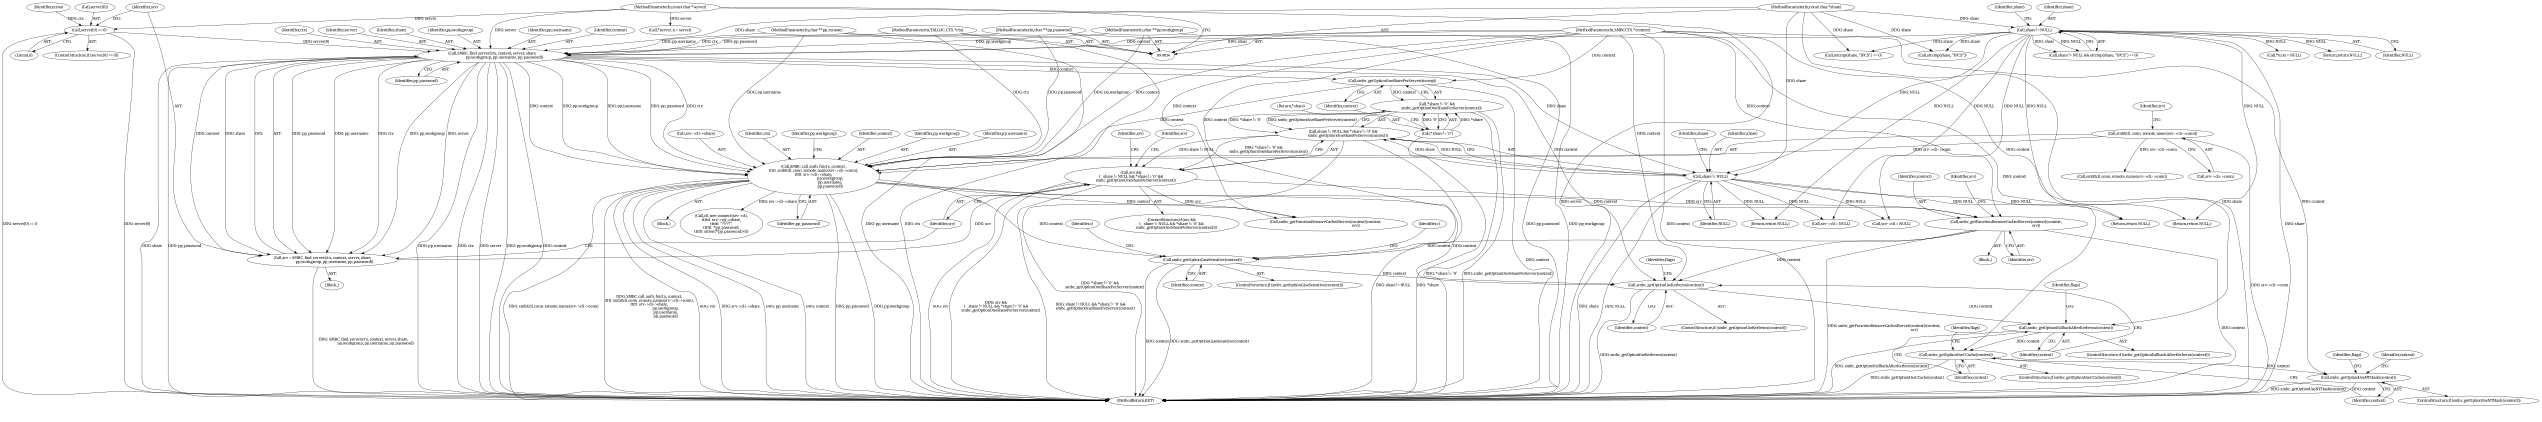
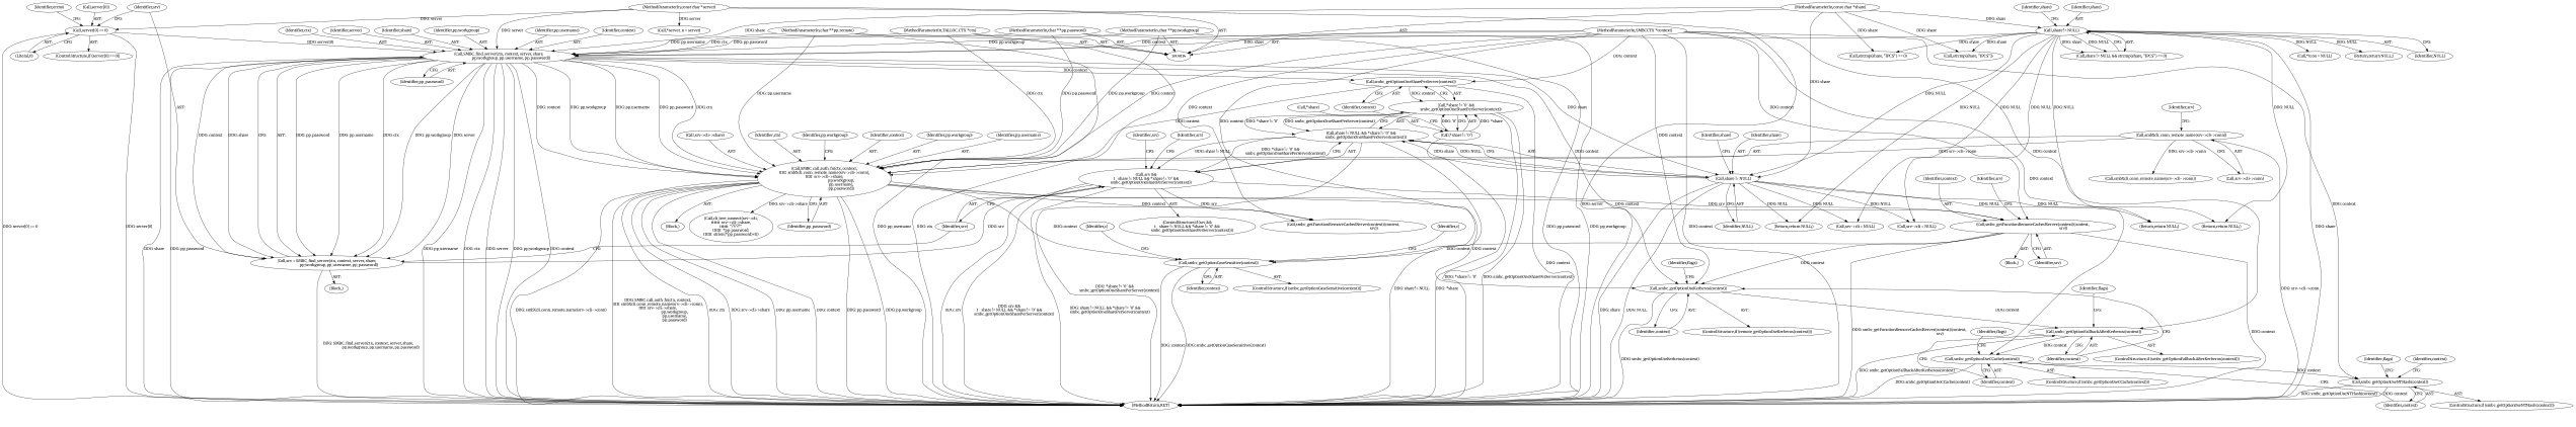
  digraph {
    fontname=Merriweather
    node [fontname=Merriweather]
    edge [fontname=Merriweather]
    n1 [label="(Call,smbc_getFunctionRemoveCachedServer(context)(context,\n                                                                            srv))"]
    n2 [label="(Call,smbc_getOptionCaseSensitive(context))"]
    n3 [label="(Call,smbc_getOptionUseKerberos(context))"]
    n4 [label="(MethodReturn,RET)"]
    n5 [label="(Block,)"]
    n6 [label="(Identifier,srv)"]
    n7 [label="(ControlStructure,if (smbc_getOptionCaseSensitive(context)))"]
    n8 [label="(Identifier,context)"]
    n9 [label="(Call,smbc_getOptionFallbackAfterKerberos(context))"]
-   n10 [label="(ControlStructure,if (smbc_getOptionUseKerberos(context)))"]
+   n10 [label="(ControlStructure,if (remote_getOptionUseKerberos(context)))"]
    n11 [label="(Identifier,context)"]
    n12 [label="(Call,SMBC_call_auth_fn(ctx, context,\n\t\t\t\t\t  smbXcli_conn_remote_name(srv->cli->conn),\n\t\t\t\t\t  srv->cli->share,\n                                          pp_workgroup,\n                                          pp_username,\n                                          pp_password))"]
    n13 [label="(Block,)"]
    n14 [label="(Call,cli_tree_connect(srv->cli,\n\t\t\t\t\t\t  srv->cli->share,\n\t\t\t\t\t\t  \"?????\",\n\t\t\t\t\t\t  *pp_password,\n\t\t\t\t\t\t  strlen(*pp_password)+1))"]
    n15 [label="(Call,smbc_getFunctionRemoveCachedServer(context)(context,\n                                                                            srv))"]
    n16 [label="(Identifier,pp_password)"]
    n17 [label="(Call,SMBC_find_server(ctx, context, server, share,\n                               pp_workgroup, pp_username, pp_password))"]
-   n18 [label="(Call,smbc_getOptionOneSharePerServer(strcmp))"]
+   n18 [label="(Call,smbc_getOptionOneSharePerServer(context))"]
    n19 [label="(Call,srv = SMBC_find_server(ctx, context, server, share,\n                               pp_workgroup, pp_username, pp_password))"]
    n20 [label="(Call,share != NULL)"]
    n21 [label="(Identifier,pp_password)"]
    n22 [label="(Call,*share != '\0' &&\n            smbc_getOptionOneSharePerServer(context))"]
    n23 [label="(Identifier,context)"]
    n24 [label="(Call,srv &&\n\t    share != NULL && *share != '\0' &&\n            smbc_getOptionOneSharePerServer(context))"]
    n25 [label="(Block,)"]
    n26 [label="(Return,return NULL;)"]
    n27 [label="(Return,return NULL;)"]
    n28 [label="(Call,srv->cli = NULL)"]
    n29 [label="(Return,return NULL;)"]
    n30 [label="(Call,srv->cli = NULL)"]
    n31 [label="(Call,share != NULL && *share != '\0' &&\n            smbc_getOptionOneSharePerServer(context))"]
    n32 [label="(Identifier,NULL)"]
    n33 [label="(MethodParameterIn,TALLOC_CTX *ctx)"]
    1000114
    n35 [label="(MethodParameterIn,SMBCCTX *context)"]
    n36 [label="(Call,smbc_getOptionUseCCache(context))"]
    n37 [label="(Call,smbc_getOptionUseNTHash(context))"]
    n38 [label="(ControlStructure,if (smbc_getOptionFallbackAfterKerberos(context)))"]
    n39 [label="(Identifier,context)"]
    n40 [label="(Identifier,context)"]
    n41 [label="(ControlStructure,if (smbc_getOptionUseCCache(context)))"]
    n42 [label="(ControlStructure,if (smbc_getOptionUseNTHash(context)))"]
    n43 [label="(Identifier,context)"]
    n44 [label="(Call,server[0] == 0)"]
    n45 [label="(Literal,0)"]
    n46 [label="(ControlStructure,if (server[0] == 0))"]
    n47 [label="(MethodParameterIn,const char *server)"]
    n48 [label="(Call,*server_n = server)"]
    n49 [label="(Call,share != NULL)"]
    n50 [label="(Call,strcmp(share, \"IPC$\"))"]
    n51 [label="(Identifier,NULL)"]
    n52 [label="(Call,share != NULL && strcmp(share, \"IPC$\") == 0)"]
    n53 [label="(Call,strcmp(share, \"IPC$\") == 0)"]
    n54 [label="(Call,*tcon = NULL)"]
    n55 [label="(Return,return NULL;)"]
    n56 [label="(MethodParameterIn,const char *share)"]
    n57 [label="(MethodParameterIn,char **pp_workgroup)"]
    n58 [label="(MethodParameterIn,char **pp_remote)"]
    n59 [label="(MethodParameterIn,char **pp_password)"]
    n60 [label="(Call,*share != '\0')"]
    n61 [label="(Call,smbXcli_conn_remote_name(srv->cli->conn))"]
    n62 [label="(Call,srv->cli->conn)"]
    n63 [label="(Call,smbXcli_conn_remote_name(srv->cli->conn))"]
    n64 [label="(ControlStructure,if (srv &&\n\t    share != NULL && *share != '\0' &&\n            smbc_getOptionOneSharePerServer(context)))"]
    n65 [label="(Identifier,srv)"]
    n66 [label="(Identifier,srv)"]
    n67 [label="(Call,srv->cli->share)"]
    n68 [label="(Identifier,flags)"]
    n69 [label="(Identifier,share)"]
    n70 [label="(Identifier,errno)"]
    n71 [label="(Identifier,srv)"]
    n72 [label="(Identifier,pp_username)"]
    n73 [label="(Identifier,c)"]
    n74 [label="(Identifier,srv)"]
    n75 [label="(Identifier,ctx)"]
    n76 [label="(Identifier,share)"]
    n77 [label="(Identifier,share)"]
    n78 [label="(Identifier,srv)"]
    n79 [label="(Identifier,context)"]
    n80 [label="(Identifier,context)"]
    n81 [label="(Identifier,context)"]
    n82 [label="(Identifier,c)"]
    n83 [label="(Identifier,flags)"]
    n84 [label="(Identifier,flags)"]
    n85 [label="(Identifier,share)"]
    n86 [label="(Identifier,ctx)"]
    n87 [label="(Call,server[0])"]
    n88 [label="(Identifier,pp_workgroup)"]
    n89 [label="(Identifier,context)"]
    n90 [label="(Identifier,share)"]
    n91 [label="(Identifier,srv)"]
    n92 [label="(Identifier,flags)"]
    n93 [label="(Identifier,pp_workgroup)"]
-   n94 [label="(Return,*share)"]
+   n94 [label="(Call,*share)"]
    n95 [label="(Identifier,server)"]
    n96 [label="(Identifier,pp_workgroup)"]
    n97 [label="(Identifier,pp_username)"]
    n1 -> n2 [label="DDG: context"]
    n1 -> n3 [label="DDG: context"]
    n1 -> n4 [label="DDG: context"]
    n1 -> n4 [label="DDG: smbc_getFunctionRemoveCachedServer(context)(context,\n                                                                            srv)"]
    n1 -> n5 [label="AST: "]
    n1 -> n6 [label="CFG: "]
-   n2 -> n3 [label="DDG: context"]
    n2 -> n4 [label="DDG: context"]
    n2 -> n4 [label="DDG: smbc_getOptionCaseSensitive(context)"]
    n2 -> n7 [label="AST: "]
    n2 -> n8 [label="CFG: "]
    n3 -> n4 [label="DDG: smbc_getOptionUseKerberos(context)"]
    n3 -> n9 [label="DDG: context"]
    n3 -> n10 [label="AST: "]
    n3 -> n11 [label="CFG: "]
    n6 -> n1 [label="AST: "]
    n8 -> n2 [label="AST: "]
    n9 -> n4 [label="DDG: smbc_getOptionFallbackAfterKerberos(context)"]
    n9 -> n36 [label="DDG: context"]
    n9 -> n38 [label="AST: "]
    n9 -> n39 [label="CFG: "]
    n11 -> n3 [label="AST: "]
    n12 -> n1 [label="DDG: context"]
    n12 -> n2 [label="DDG: context"]
    n12 -> n3 [label="DDG: context"]
    n12 -> n4 [label="DDG: ctx"]
    n12 -> n4 [label="DDG: smbXcli_conn_remote_name(srv->cli->conn)"]
    n12 -> n4 [label="DDG: srv->cli->share"]
    n12 -> n4 [label="DDG: pp_username"]
    n12 -> n4 [label="DDG: context"]
    n12 -> n4 [label="DDG: pp_password"]
    n12 -> n4 [label="DDG: pp_workgroup"]
    n12 -> n4 [label="DDG: SMBC_call_auth_fn(ctx, context,\n\t\t\t\t\t  smbXcli_conn_remote_name(srv->cli->conn),\n\t\t\t\t\t  srv->cli->share,\n                                          pp_workgroup,\n                                          pp_username,\n                                          pp_password)"]
    n12 -> n13 [label="AST: "]
    n12 -> n14 [label="DDG: srv->cli->share"]
    n12 -> n15 [label="DDG: context"]
    n12 -> n16 [label="CFG: "]
    n16 -> n12 [label="AST: "]
    n17 -> n3 [label="DDG: context"]
    n17 -> n4 [label="DDG: pp_password"]
    n17 -> n4 [label="DDG: pp_username"]
    n17 -> n4 [label="DDG: ctx"]
    n17 -> n4 [label="DDG: server"]
    n17 -> n4 [label="DDG: pp_workgroup"]
    n17 -> n4 [label="DDG: context"]
    n17 -> n4 [label="DDG: share"]
    n17 -> n12 [label="DDG: ctx"]
    n17 -> n12 [label="DDG: context"]
    n17 -> n12 [label="DDG: pp_workgroup"]
    n17 -> n12 [label="DDG: pp_username"]
    n17 -> n12 [label="DDG: pp_password"]
    n17 -> n18 [label="DDG: context"]
    n17 -> n19 [label="AST: "]
    n17 -> n19 [label="DDG: server"]
    n17 -> n19 [label="DDG: pp_password"]
    n17 -> n19 [label="DDG: pp_username"]
    n17 -> n19 [label="DDG: ctx"]
    n17 -> n19 [label="DDG: pp_workgroup"]
    n17 -> n19 [label="DDG: context"]
    n17 -> n19 [label="DDG: share"]
    n17 -> n20 [label="DDG: share"]
    n17 -> n21 [label="CFG: "]
    n18 -> n4 [label="DDG: context"]
    n18 -> n12 [label="DDG: context"]
    n18 -> n22 [label="AST: "]
    n18 -> n22 [label="DDG: context"]
    n18 -> n23 [label="CFG: "]
    n19 -> n4 [label="DDG: SMBC_find_server(ctx, context, server, share,\n                               pp_workgroup, pp_username, pp_password)"]
    n19 -> n17 [label="CFG: "]
    n19 -> n24 [label="DDG: srv"]
    n19 -> n25 [label="AST: "]
    n20 -> n4 [label="DDG: NULL"]
    n20 -> n4 [label="DDG: share"]
    n20 -> n26 [label="DDG: NULL"]
    n20 -> n27 [label="DDG: NULL"]
    n20 -> n28 [label="DDG: NULL"]
    n20 -> n29 [label="DDG: NULL"]
    n20 -> n30 [label="DDG: NULL"]
    n20 -> n31 [label="AST: "]
    n20 -> n31 [label="DDG: share"]
    n20 -> n31 [label="DDG: NULL"]
    n20 -> n32 [label="CFG: "]
    n21 -> n17 [label="AST: "]
    n22 -> n4 [label="DDG: *share != '\0'"]
    n22 -> n4 [label="DDG: smbc_getOptionOneSharePerServer(context)"]
    n22 -> n18 [label="CFG: "]
    n22 -> n31 [label="AST: "]
    n22 -> n31 [label="DDG: *share != '\0'"]
    n22 -> n31 [label="DDG: smbc_getOptionOneSharePerServer(context)"]
    n22 -> n60 [label="CFG: "]
    n23 -> n18 [label="AST: "]
    n23 -> n60 [label="CFG: "]
    n24 -> n1 [label="DDG: srv"]
    n24 -> n4 [label="DDG: srv &&\n\t    share != NULL && *share != '\0' &&\n            smbc_getOptionOneSharePerServer(context)"]
    n24 -> n4 [label="DDG: share != NULL && *share != '\0' &&\n            smbc_getOptionOneSharePerServer(context)"]
    n24 -> n4 [label="DDG: srv"]
    n24 -> n15 [label="DDG: srv"]
    n24 -> n31 [label="CFG: "]
    n24 -> n64 [label="AST: "]
    n24 -> n65 [label="CFG: "]
    n31 -> n4 [label="DDG: *share != '\0' &&\n            smbc_getOptionOneSharePerServer(context)"]
    n31 -> n4 [label="DDG: share != NULL"]
    n31 -> n20 [label="CFG: "]
    n31 -> n22 [label="CFG: "]
    n31 -> n24 [label="AST: "]
    n31 -> n24 [label="DDG: share != NULL"]
    n31 -> n24 [label="DDG: *share != '\0' &&\n            smbc_getOptionOneSharePerServer(context)"]
    n32 -> n20 [label="AST: "]
    n33 -> n4 [label="DDG: ctx"]
    n33 -> n12 [label="DDG: ctx"]
    n33 -> n17 [label="DDG: ctx"]
    n33 -> 1000114 [label="AST: "]
    n35 -> n1 [label="DDG: context"]
    n35 -> n2 [label="DDG: context"]
    n35 -> n3 [label="DDG: context"]
    n35 -> n4 [label="DDG: context"]
    n35 -> n9 [label="DDG: context"]
    n35 -> n12 [label="DDG: context"]
    n35 -> n15 [label="DDG: context"]
    n35 -> n17 [label="DDG: context"]
    n35 -> n18 [label="DDG: context"]
    n35 -> 1000114 [label="AST: "]
    n35 -> n36 [label="DDG: context"]
    n35 -> n37 [label="DDG: context"]
    n36 -> n4 [label="DDG: smbc_getOptionUseCCache(context)"]
    n36 -> n37 [label="DDG: context"]
    n36 -> n40 [label="CFG: "]
    n36 -> n41 [label="AST: "]
    n37 -> n4 [label="DDG: context"]
    n37 -> n4 [label="DDG: smbc_getOptionUseNTHash(context)"]
    n37 -> n42 [label="AST: "]
    n37 -> n43 [label="CFG: "]
    n39 -> n3 [label="CFG: "]
    n39 -> n9 [label="AST: "]
    n40 -> n9 [label="CFG: "]
    n40 -> n36 [label="AST: "]
    n43 -> n36 [label="CFG: "]
    n43 -> n37 [label="AST: "]
    n44 -> n4 [label="DDG: server[0]"]
    n44 -> n4 [label="DDG: server[0] == 0"]
    n44 -> n17 [label="DDG: server[0]"]
    n44 -> n45 [label="CFG: "]
    n44 -> n46 [label="AST: "]
    n45 -> n44 [label="AST: "]
    n47 -> n4 [label="DDG: server"]
    n47 -> n17 [label="DDG: server"]
-   n47 -> 1000114 [label="CFG: "]
+   n47 -> 1000114 [label="AST: "]
    n47 -> n44 [label="DDG: server"]
    n47 -> n48 [label="DDG: server"]
    n49 -> n4 [label="DDG: share"]
    n49 -> n17 [label="DDG: share"]
    n49 -> n20 [label="DDG: NULL"]
    n49 -> n26 [label="DDG: NULL"]
    n49 -> n27 [label="DDG: NULL"]
    n49 -> n28 [label="DDG: NULL"]
    n49 -> n29 [label="DDG: NULL"]
    n49 -> n30 [label="DDG: NULL"]
    n49 -> n50 [label="DDG: share"]
    n49 -> n51 [label="CFG: "]
    n49 -> n52 [label="AST: "]
    n49 -> n52 [label="DDG: share"]
    n49 -> n52 [label="DDG: NULL"]
    n49 -> n53 [label="DDG: share"]
    n49 -> n54 [label="DDG: NULL"]
    n49 -> n55 [label="DDG: NULL"]
    n51 -> n49 [label="AST: "]
    n52 -> n49 [label="CFG: "]
-   n56 -> n4 [label="DDG: share"]
    n56 -> n17 [label="DDG: share"]
    n56 -> n20 [label="DDG: share"]
    n56 -> 1000114 [label="AST: "]
    n56 -> n49 [label="DDG: share"]
    n56 -> n50 [label="DDG: share"]
    n56 -> n53 [label="DDG: share"]
    n57 -> n4 [label="DDG: pp_workgroup"]
    n57 -> n12 [label="DDG: pp_workgroup"]
    n57 -> n17 [label="DDG: pp_workgroup"]
    n57 -> 1000114 [label="AST: "]
    n58 -> n4 [label="DDG: pp_username"]
    n58 -> n12 [label="DDG: pp_username"]
    n58 -> n17 [label="DDG: pp_username"]
    n58 -> 1000114 [label="AST: "]
    n59 -> n4 [label="DDG: pp_password"]
    n59 -> n12 [label="DDG: pp_password"]
    n59 -> n17 [label="DDG: pp_password"]
    n59 -> 1000114 [label="AST: "]
    n60 -> n4 [label="DDG: *share"]
    n60 -> n22 [label="AST: "]
    n60 -> n22 [label="DDG: *share"]
    n60 -> n22 [label="DDG: '\0'"]
    n61 -> n4 [label="DDG: srv->cli->conn"]
    n61 -> n12 [label="AST: "]
    n61 -> n12 [label="DDG: srv->cli->conn"]
    n61 -> n62 [label="CFG: "]
    n61 -> n63 [label="DDG: srv->cli->conn"]
    n62 -> n61 [label="AST: "]
    n65 -> n19 [label="CFG: "]
    n65 -> n24 [label="AST: "]
    n66 -> n19 [label="AST: "]
    n66 -> n44 [label="CFG: "]
    n67 -> n12 [label="AST: "]
    n68 -> n37 [label="CFG: "]
    n69 -> n20 [label="CFG: "]
-   n70 -> n44 [label="DDG: ctx"]
+   n70 -> n44 [label="CFG: "]
    n71 -> n24 [label="CFG: "]
    n72 -> n17 [label="AST: "]
    n73 -> n2 [label="CFG: "]
    n74 -> n24 [label="CFG: "]
    n75 -> n12 [label="AST: "]
    n76 -> n49 [label="AST: "]
    n77 -> n17 [label="AST: "]
    n78 -> n61 [label="CFG: "]
    n79 -> n17 [label="AST: "]
    n80 -> n1 [label="AST: "]
    n81 -> n37 [label="CFG: "]
    n82 -> n2 [label="CFG: "]
    n83 -> n36 [label="CFG: "]
    n84 -> n3 [label="CFG: "]
    n85 -> n49 [label="CFG: "]
    n86 -> n17 [label="AST: "]
    n87 -> n44 [label="AST: "]
    n88 -> n12 [label="CFG: "]
    n89 -> n12 [label="AST: "]
    n90 -> n20 [label="AST: "]
    n91 -> n1 [label="CFG: "]
    n92 -> n9 [label="CFG: "]
    n93 -> n12 [label="AST: "]
    n94 -> n60 [label="AST: "]
    n95 -> n17 [label="AST: "]
    n96 -> n17 [label="AST: "]
    n97 -> n12 [label="AST: "]
  }
